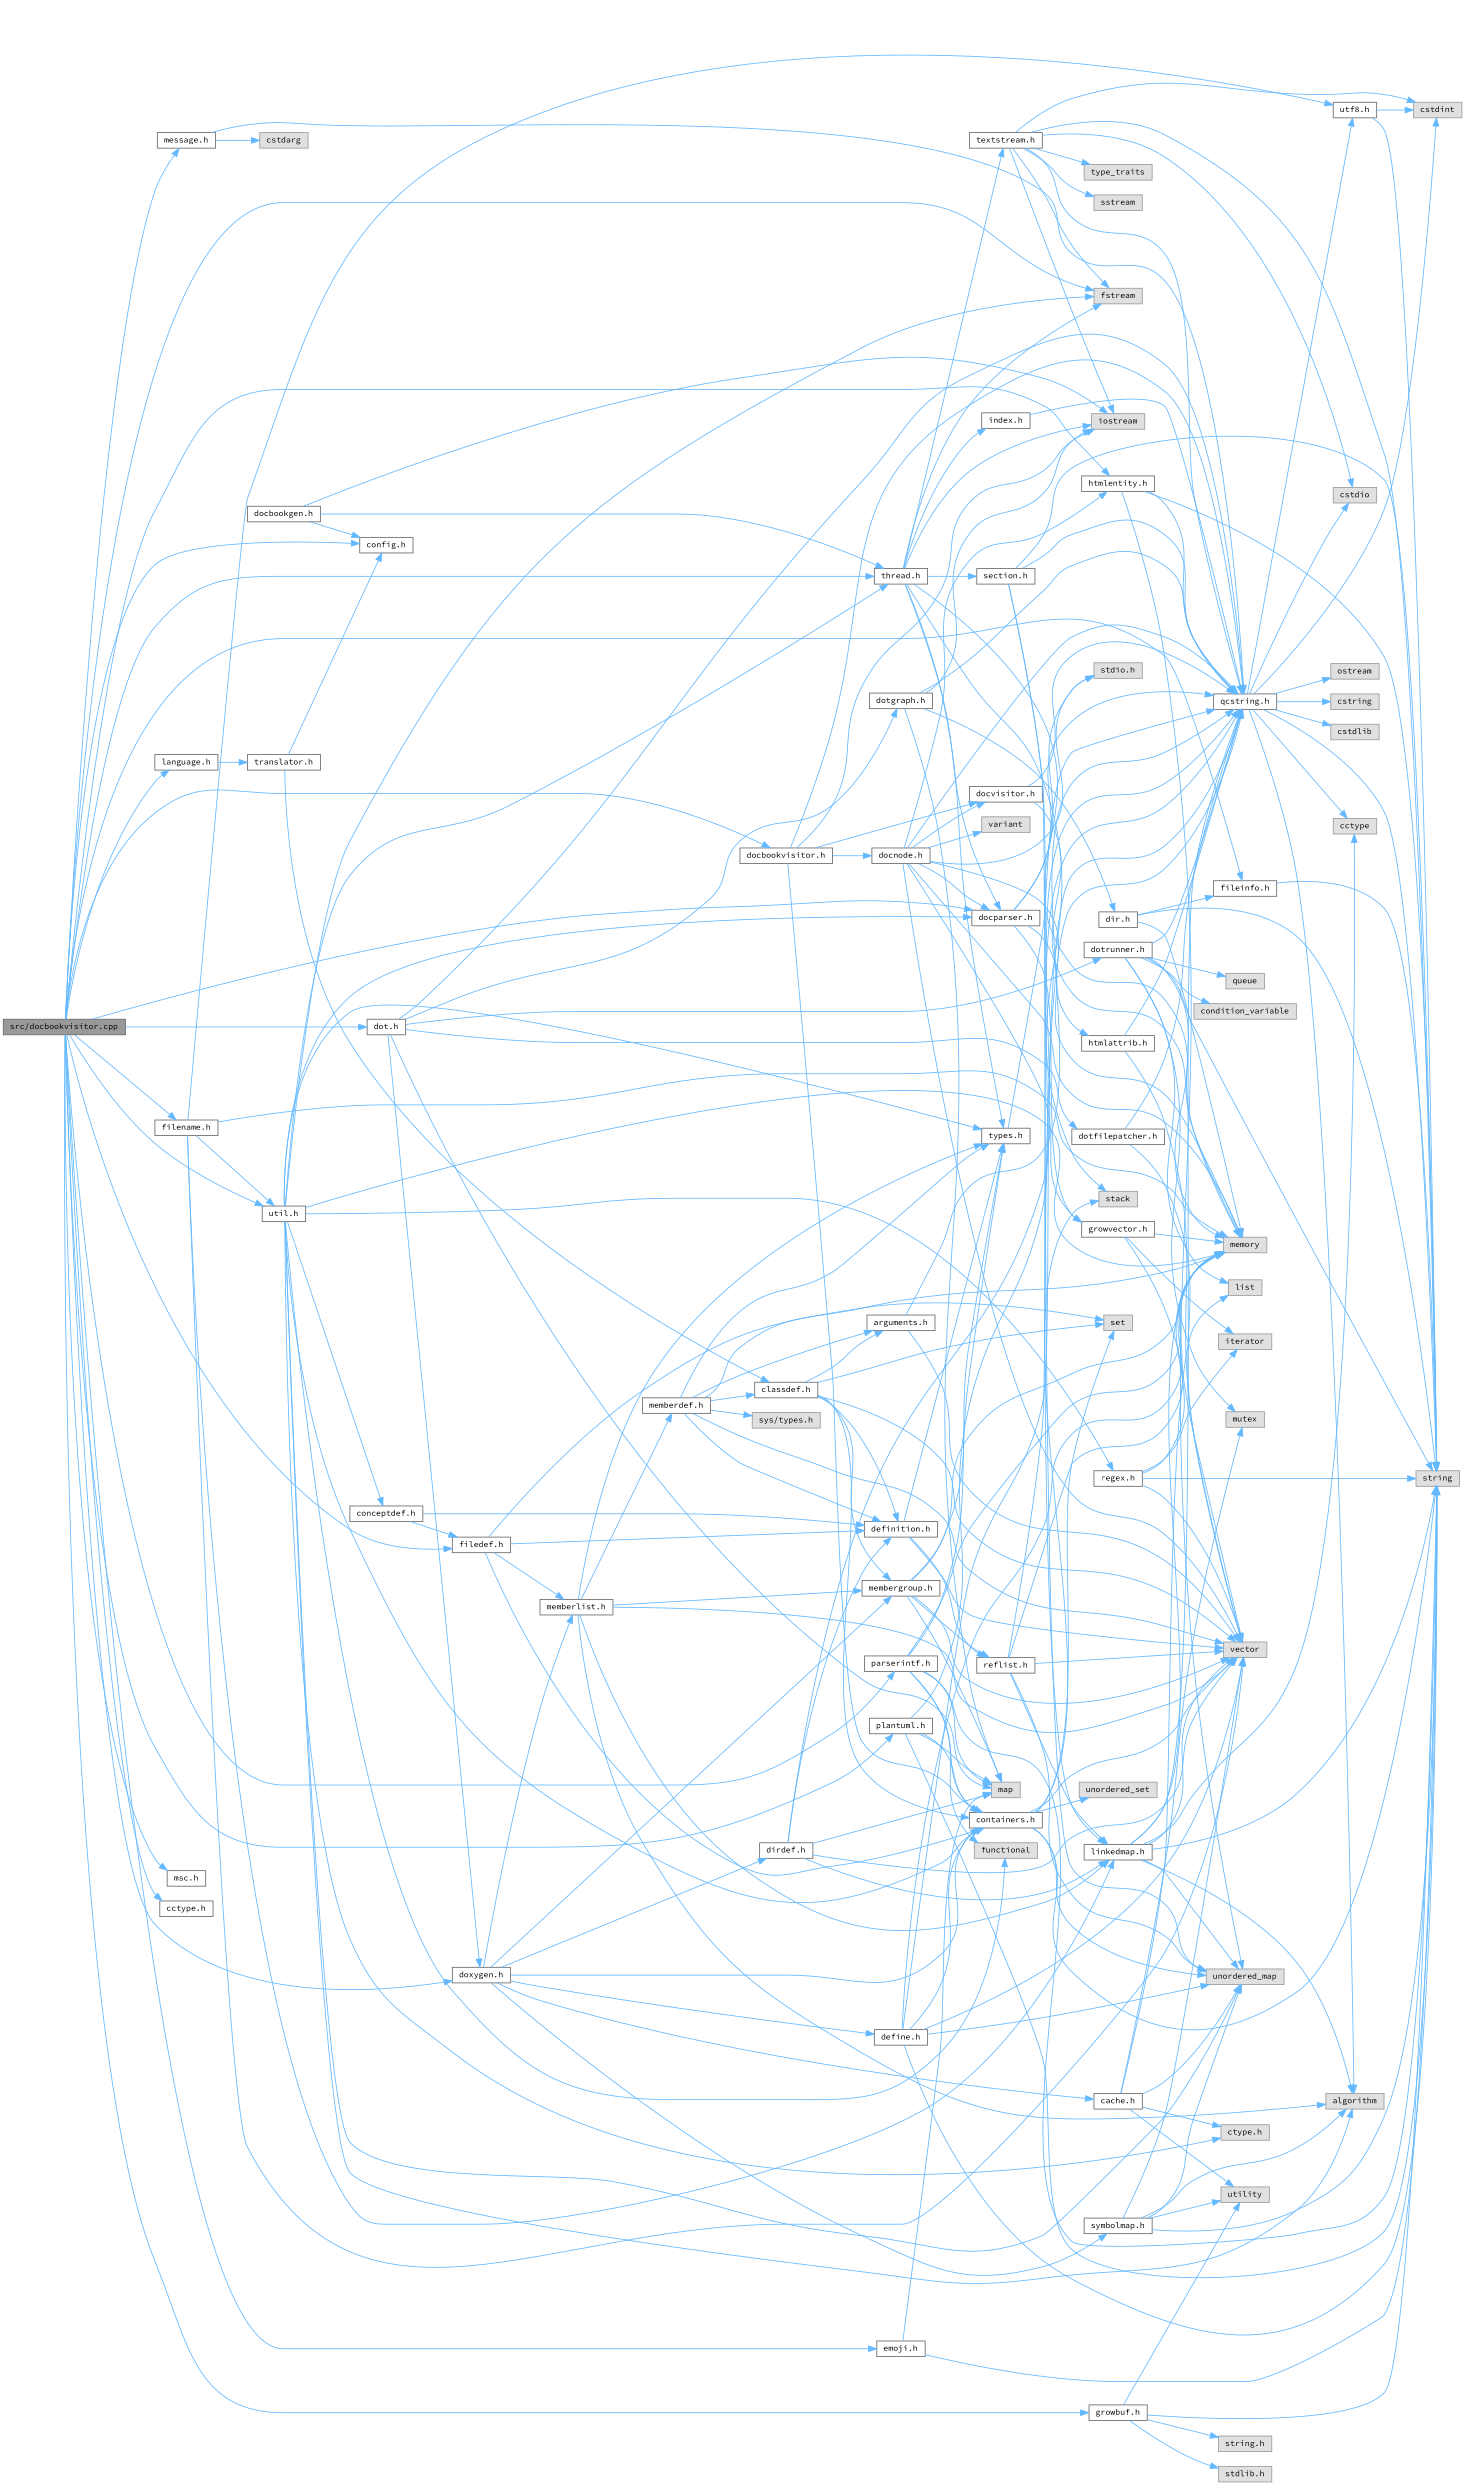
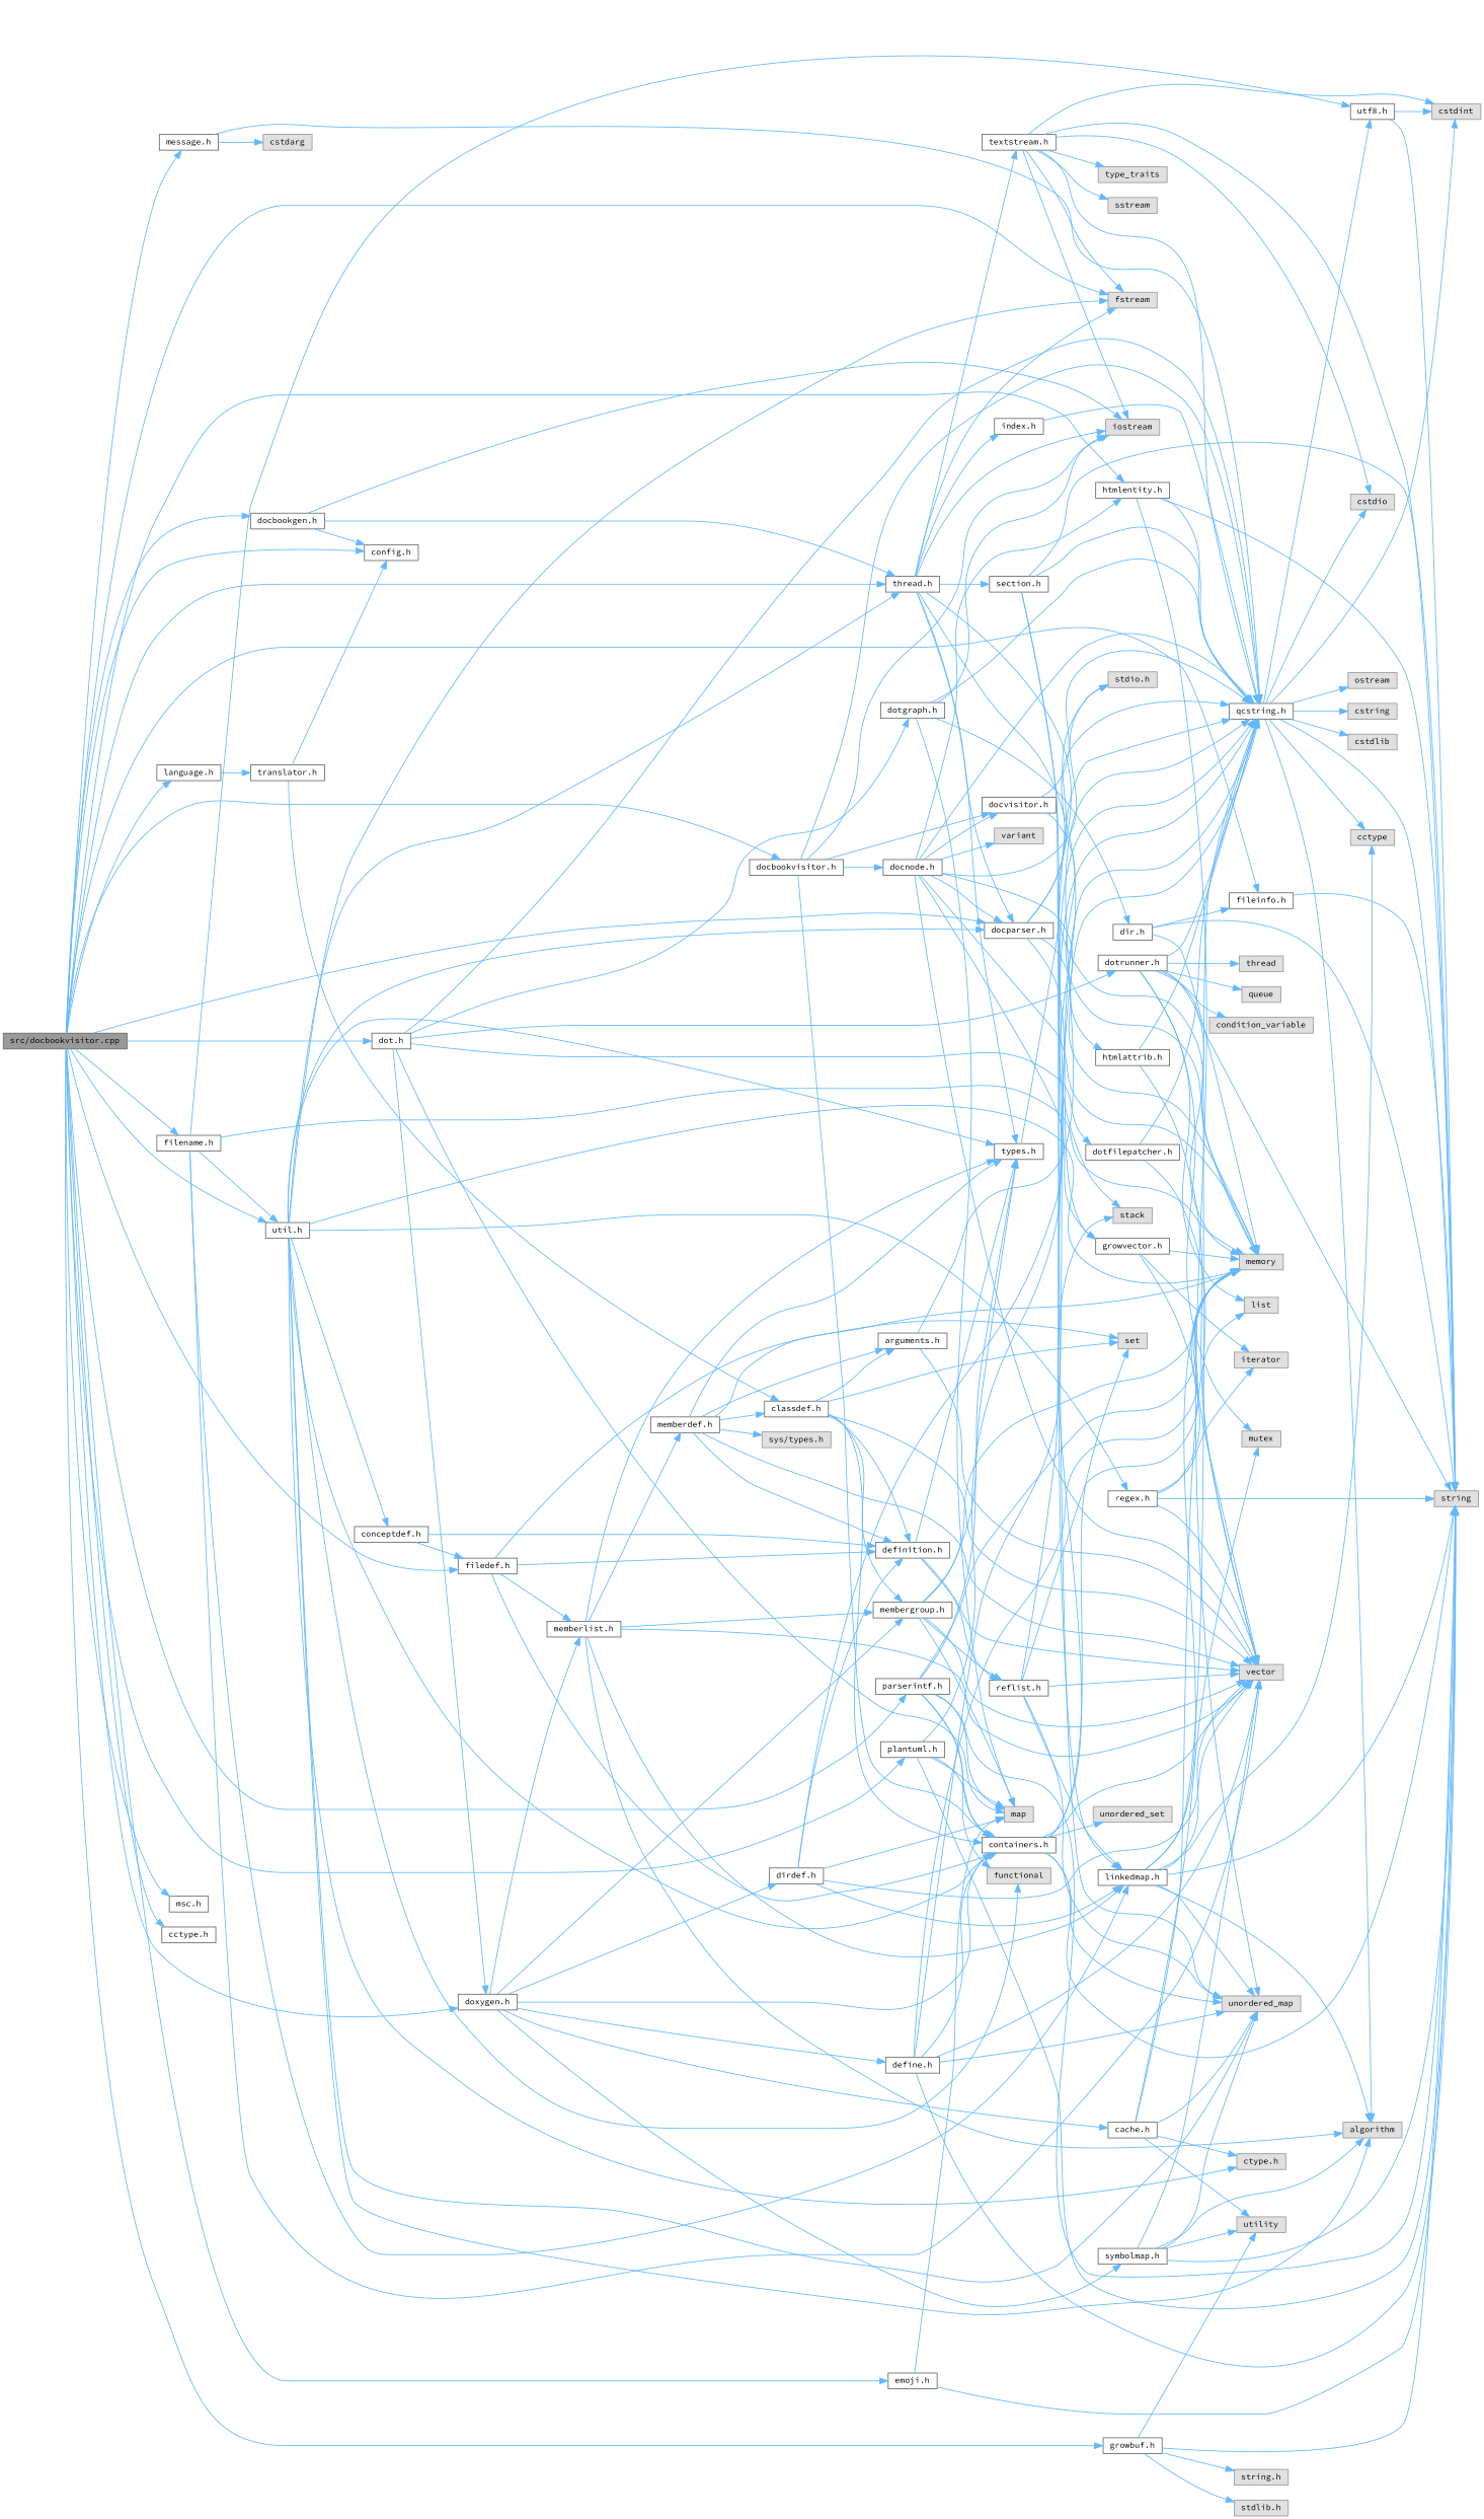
  digraph {
    fontname="Source Code Pro"
    rankdir=LR
    node [color=grey40 fillcolor=white fontname="Source Code Pro" fontsize=10 shape=box style=filled]
    edge [color=steelblue1 fontname="Source Code Pro" fontsize=10 labelfontname=Helvetica labelfontsize=10 style=solid]
    n1 [color=gray40 fillcolor=grey60 fontcolor=black height=0.2 label="src/docbookvisitor.cpp" width=0.4]
    n2 [color=grey60 fillcolor="#E0E0E0" height=0.2 label=fstream width=0.4]
    n3 [height=0.2 label="docbookvisitor.h" width=0.4]
    n4 [height=0.2 label="docparser.h" width=0.4]
    n5 [height=0.2 label="htmlentity.h" width=0.4]
    n6 [height=0.2 label="language.h" width=0.4]
    n7 [height=0.2 label="config.h" width=0.4]
    n8 [height=0.2 label="doxygen.h" width=0.4]
    n9 [height=0.2 label="thread.h" width=0.4]
    n10 [height=0.2 label="docbookgen.h" width=0.4]
    n11 [height=0.2 label="dot.h" width=0.4]
    n12 [height=0.2 label="fileinfo.h" width=0.4]
    n13 [height=0.2 label="message.h" width=0.4]
    n14 [height=0.2 label="util.h" width=0.4]
    n15 [height=0.2 label="filedef.h" width=0.4]
    n16 [height=0.2 label="parserintf.h" width=0.4]
    n17 [height=0.2 label="filename.h" width=0.4]
    n18 [height=0.2 label="msc.h" width=0.4]
    n19 [height=0.2 label="cctype.h" width=0.4]
    n20 [height=0.2 label="emoji.h" width=0.4]
    n21 [height=0.2 label="plantuml.h" width=0.4]
    n22 [height=0.2 label="growbuf.h" width=0.4]
    n23 [color=grey60 fillcolor="#E0E0E0" height=0.2 label=iostream width=0.4]
    n24 [height=0.2 label="containers.h" width=0.4]
    n25 [height=0.2 label="docvisitor.h" width=0.4]
    n26 [height=0.2 label="qcstring.h" width=0.4]
    n27 [height=0.2 label="docnode.h" width=0.4]
    n28 [color=grey60 fillcolor="#E0E0E0" height=0.2 label=memory width=0.4]
    n29 [color=grey60 fillcolor="#E0E0E0" height=0.2 label="stdio.h" width=0.4]
    n30 [height=0.2 label="growvector.h" width=0.4]
    n31 [color=grey60 fillcolor="#E0E0E0" height=0.2 label=string width=0.4]
    n32 [color=grey60 fillcolor="#E0E0E0" height=0.2 label=unordered_map width=0.4]
    n33 [height=0.2 label="translator.h" width=0.4]
    n34 [height=0.2 label="membergroup.h" width=0.4]
    n35 [height=0.2 label="dirdef.h" width=0.4]
    n36 [height=0.2 label="memberlist.h" width=0.4]
    n37 [height=0.2 label="define.h" width=0.4]
    n38 [height=0.2 label="cache.h" width=0.4]
    n39 [height=0.2 label="symbolmap.h" width=0.4]
    n40 [color=grey60 fillcolor="#E0E0E0" height=0.2 label=stack width=0.4]
    n41 [height=0.2 label="types.h" width=0.4]
    n42 [height=0.2 label="index.h" width=0.4]
    n43 [height=0.2 label="section.h" width=0.4]
    n44 [height=0.2 label="textstream.h" width=0.4]
    n45 [color=grey60 fillcolor="#E0E0E0" height=0.2 label=map width=0.4]
    n46 [height=0.2 label="dotgraph.h" width=0.4]
    n47 [height=0.2 label="dotfilepatcher.h" width=0.4]
    n48 [height=0.2 label="dotrunner.h" width=0.4]
    n49 [color=grey60 fillcolor="#E0E0E0" height=0.2 label=cstdarg width=0.4]
    n50 [color=grey60 fillcolor="#E0E0E0" height=0.2 label=algorithm width=0.4]
    n51 [color=grey60 fillcolor="#E0E0E0" height=0.2 label="ctype.h" width=0.4]
    n52 [color=grey60 fillcolor="#E0E0E0" height=0.2 label=functional width=0.4]
    n53 [height=0.2 label="regex.h" width=0.4]
    n54 [height=0.2 label="conceptdef.h" width=0.4]
    n55 [color=grey60 fillcolor="#E0E0E0" height=0.2 label=set width=0.4]
    n56 [height=0.2 label="definition.h" width=0.4]
    n57 [color=grey60 fillcolor="#E0E0E0" height=0.2 label=vector width=0.4]
    n58 [height=0.2 label="utf8.h" width=0.4]
    n59 [height=0.2 label="linkedmap.h" width=0.4]
    n60 [color=grey60 fillcolor="#E0E0E0" height=0.2 label=utility width=0.4]
    n61 [color=grey60 fillcolor="#E0E0E0" height=0.2 label="stdlib.h" width=0.4]
    n62 [color=grey60 fillcolor="#E0E0E0" height=0.2 label="string.h" width=0.4]
    n63 [color=grey60 fillcolor="#E0E0E0" height=0.2 label=unordered_set width=0.4]
    n64 [color=grey60 fillcolor="#E0E0E0" height=0.2 label=cctype width=0.4]
    n65 [color=grey60 fillcolor="#E0E0E0" height=0.2 label=cstring width=0.4]
    n66 [color=grey60 fillcolor="#E0E0E0" height=0.2 label=cstdio width=0.4]
    n67 [color=grey60 fillcolor="#E0E0E0" height=0.2 label=cstdlib width=0.4]
    n68 [color=grey60 fillcolor="#E0E0E0" height=0.2 label=cstdint width=0.4]
    n69 [color=grey60 fillcolor="#E0E0E0" height=0.2 label=ostream width=0.4]
    n70 [color=grey60 fillcolor="#E0E0E0" height=0.2 label=variant width=0.4]
    n71 [height=0.2 label="htmlattrib.h" width=0.4]
    n72 [color=grey60 fillcolor="#E0E0E0" height=0.2 label=iterator width=0.4]
    n73 [height=0.2 label="classdef.h" width=0.4]
    n74 [height=0.2 label="arguments.h" width=0.4]
    n75 [height=0.2 label="reflist.h" width=0.4]
    n76 [height=0.2 label="memberdef.h" width=0.4]
    n77 [color=grey60 fillcolor="#E0E0E0" height=0.2 label=list width=0.4]
    n78 [color=grey60 fillcolor="#E0E0E0" height=0.2 label=mutex width=0.4]
    n79 [color=grey60 fillcolor="#E0E0E0" height=0.2 label="sys/types.h" width=0.4]
    n80 [color=grey60 fillcolor="#E0E0E0" height=0.2 label=sstream width=0.4]
    n81 [color=grey60 fillcolor="#E0E0E0" height=0.2 label=type_traits width=0.4]
    n82 [height=0.2 label="dir.h" width=0.4]
+   n83 [color=grey60 fillcolor="#E0E0E0" height=0.2 label=thread width=0.4]
    n84 [color=grey60 fillcolor="#E0E0E0" height=0.2 label=queue width=0.4]
    n85 [color=grey60 fillcolor="#E0E0E0" height=0.2 label=condition_variable width=0.4]
    n1 -> n2
    n1 -> n3
    n1 -> n4
    n1 -> n5
    n1 -> n6
    n1 -> n7
    n1 -> n8
    n1 -> n9
+   n1 -> n10
    n1 -> n11
    n1 -> n12
    n1 -> n13
    n1 -> n14
    n1 -> n15
    n1 -> n16
    n1 -> n17
    n1 -> n18
    n1 -> n19
    n1 -> n20
    n1 -> n21
    n1 -> n22
    n3 -> n23
    n3 -> n24
    n3 -> n25
    n3 -> n26
    n3 -> n27
    n4 -> n26
    n4 -> n28
    n4 -> n29
    n4 -> n30
    n5 -> n26
    n5 -> n31
    n5 -> n32
    n6 -> n33
    n8 -> n24
    n8 -> n34
    n8 -> n35
    n8 -> n36
    n8 -> n37
    n8 -> n38
    n8 -> n39
    n9 -> n2
    n9 -> n4
    n9 -> n23
    n9 -> n28
    n9 -> n40
    n9 -> n41
    n9 -> n42
    n9 -> n43
    n9 -> n44
    n10 -> n7
    n10 -> n9
    n10 -> n23
    n11 -> n8
    n11 -> n26
    n11 -> n45
    n11 -> n46
    n11 -> n47
    n11 -> n48
    n12 -> n31
    n13 -> n26
    n13 -> n49
    n14 -> n2
    n14 -> n4
    n14 -> n9
    n14 -> n24
    n14 -> n28
    n14 -> n32
    n14 -> n41
    n14 -> n50
    n14 -> n51
    n14 -> n52
    n14 -> n53
    n14 -> n54
    n15 -> n24
    n15 -> n36
    n15 -> n55
    n15 -> n56
    n16 -> n24
    n16 -> n28
    n16 -> n31
    n16 -> n41
    n16 -> n45
    n16 -> n52
    n17 -> n14
    n17 -> n28
    n17 -> n57
    n17 -> n58
    n17 -> n59
    n20 -> n31
    n20 -> n45
    n21 -> n24
    n21 -> n26
    n21 -> n31
    n21 -> n45
    n22 -> n31
    n22 -> n60
    n22 -> n61
    n22 -> n62
    n24 -> n31
    n24 -> n32
    n24 -> n40
    n24 -> n55
    n24 -> n57
    n24 -> n63
    n25 -> n26
    n25 -> n28
    n26 -> n31
    n26 -> n50
    n26 -> n58
    n26 -> n64
    n26 -> n65
    n26 -> n66
    n26 -> n67
    n26 -> n68
    n26 -> n69
    n27 -> n4
    n27 -> n5
    n27 -> n25
    n27 -> n26
    n27 -> n28
    n27 -> n29
    n27 -> n30
    n27 -> n57
    n27 -> n70
    n27 -> n71
    n30 -> n28
    n30 -> n57
    n30 -> n72
    n33 -> n7
    n33 -> n73
    n34 -> n28
    n34 -> n41
    n34 -> n45
    n34 -> n57
    n34 -> n75
    n35 -> n26
    n35 -> n45
    n35 -> n56
    n35 -> n57
    n35 -> n59
    n36 -> n34
    n36 -> n41
    n36 -> n50
    n36 -> n57
    n36 -> n59
    n36 -> n76
    n37 -> n24
    n37 -> n26
    n37 -> n28
    n37 -> n31
    n37 -> n32
    n37 -> n57
    n38 -> n32
    n38 -> n51
    n38 -> n60
    n38 -> n77
    n38 -> n78
    n39 -> n31
    n39 -> n32
    n39 -> n50
    n39 -> n57
    n39 -> n60
    n41 -> n26
    n42 -> n26
    n43 -> n26
    n43 -> n31
    n43 -> n32
    n43 -> n59
    n44 -> n2
    n44 -> n23
    n44 -> n26
    n44 -> n31
    n44 -> n66
    n44 -> n68
    n44 -> n80
    n44 -> n81
    n46 -> n23
    n46 -> n26
    n46 -> n45
    n46 -> n82
    n47 -> n26
    n47 -> n57
    n48 -> n26
    n48 -> n28
    n48 -> n31
    n48 -> n77
    n48 -> n78
+   n48 -> n83
    n48 -> n84
    n48 -> n85
    n53 -> n28
    n53 -> n31
    n53 -> n57
    n53 -> n72
    n54 -> n15
    n54 -> n56
    n56 -> n41
    n56 -> n57
    n56 -> n75
    n58 -> n31
    n58 -> n68
    n59 -> n26
    n59 -> n28
    n59 -> n31
    n59 -> n32
    n59 -> n50
    n59 -> n57
    n59 -> n64
    n71 -> n26
    n71 -> n57
    n73 -> n24
    n73 -> n34
    n73 -> n55
    n73 -> n56
    n73 -> n57
    n73 -> n74
    n74 -> n26
    n74 -> n57
    n75 -> n26
    n75 -> n28
    n75 -> n32
    n75 -> n57
    n75 -> n59
    n76 -> n28
    n76 -> n41
    n76 -> n56
    n76 -> n57
    n76 -> n73
    n76 -> n74
    n76 -> n79
    n82 -> n12
    n82 -> n28
    n82 -> n31
  }
